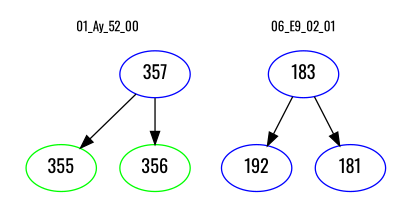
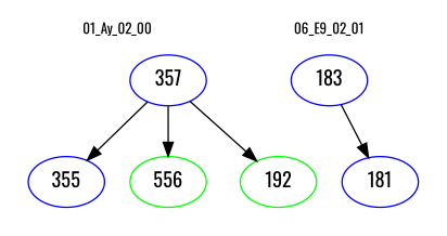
  digraph {
    fontname=Oswald
    node [color=blue fontname=Oswald]
    edge [color=black fontname=Oswald]
    n1 [label=357]
-   n2 [color=green label=355]
-   n3 [color=green label=356]
+   n2 [label=355]
+   n3 [color=green label=556]
    n4 [label=183]
    n5 [label=181]
-   n6 [label=192]
+   n6 [color=green label=192]
    subgraph cluster_1 {
      color=white
      fontsize=10
-     label="01_Ay_52_00"
+     label="01_Ay_02_00"
      n1
      n2
      n3
    }
    subgraph cluster_2 {
      color=white
      fontsize=10
      label="06_E9_02_01"
      n4
      n5
      n6
    }
    n1 -> n2
    n1 -> n3
    n4 -> n5
-   n4 -> n6
+   n1 -> n6
  }
